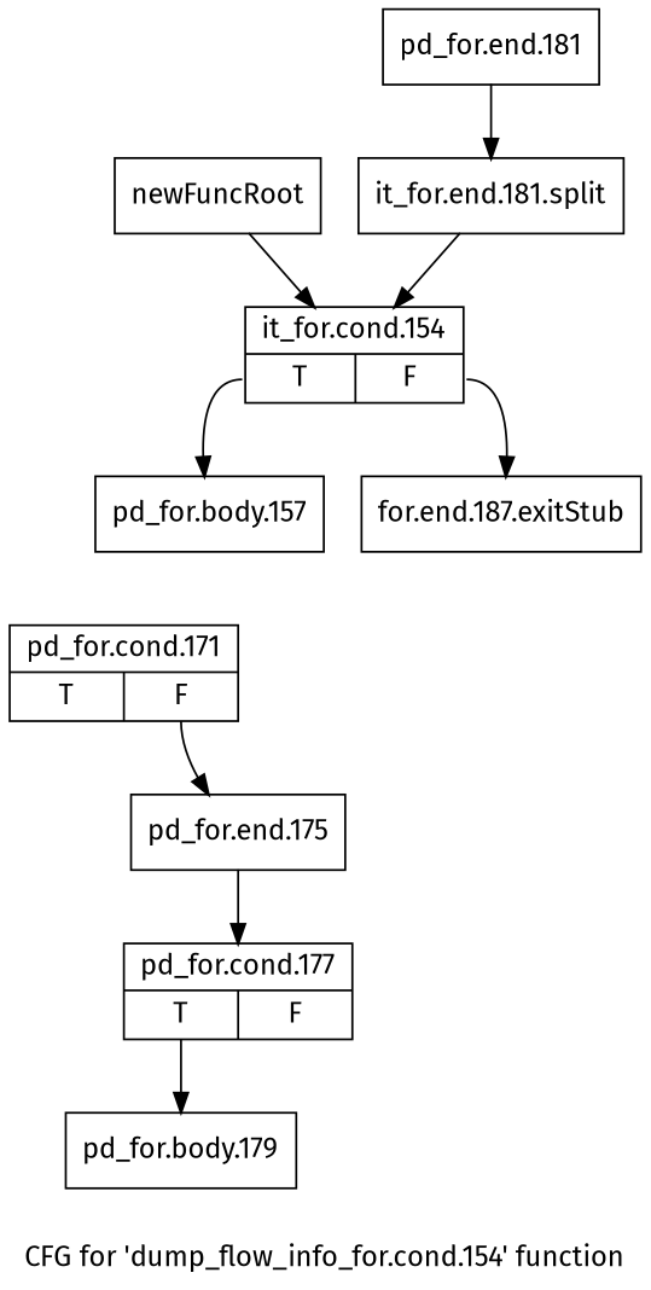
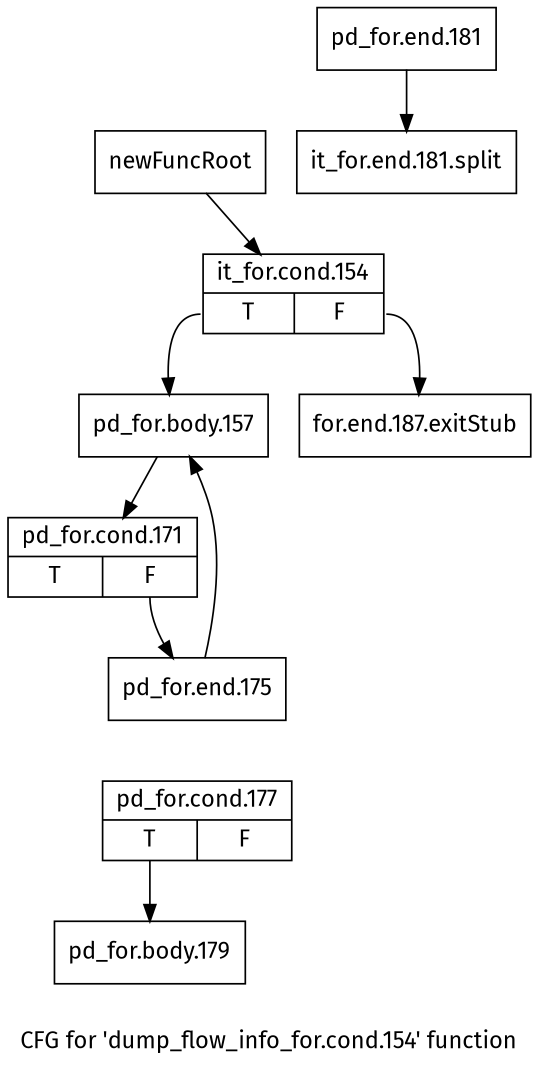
  digraph {
    fontname="Fira Sans"
    label="CFG for 'dump_flow_info_for.cond.154' function"
    node [fontname="Fira Sans" shape=record]
    edge [fontname="Fira Sans"]
    n1 [label="{newFuncRoot}"]
    n2 [label="{it_for.cond.154|{<s0>T|<s1>F}}"]
    n3 [label="{for.end.187.exitStub}"]
    n4 [label="{pd_for.body.157}"]
    n5 [label="{pd_for.cond.171|{<s0>T|<s1>F}}"]
    n6 [label="{pd_for.end.175}"]
    n7 [label="{pd_for.cond.177|{<s0>T|<s1>F}}"]
    n8 [label="{pd_for.body.179}"]
    n9 [label="{pd_for.end.181}"]
    n10 [label="{it_for.end.181.split}"]
    n1 -> n2
    n2 -> n3 [tailport=s1]
    n2 -> n4 [tailport=s0]
+   n4 -> n5
    n5 -> n6 [tailport=s1]
-   n6 -> n7
+   n6 -> n4
    n7 -> n8 [tailport=s0]
    n9 -> n10
-   n10 -> n2
  }
